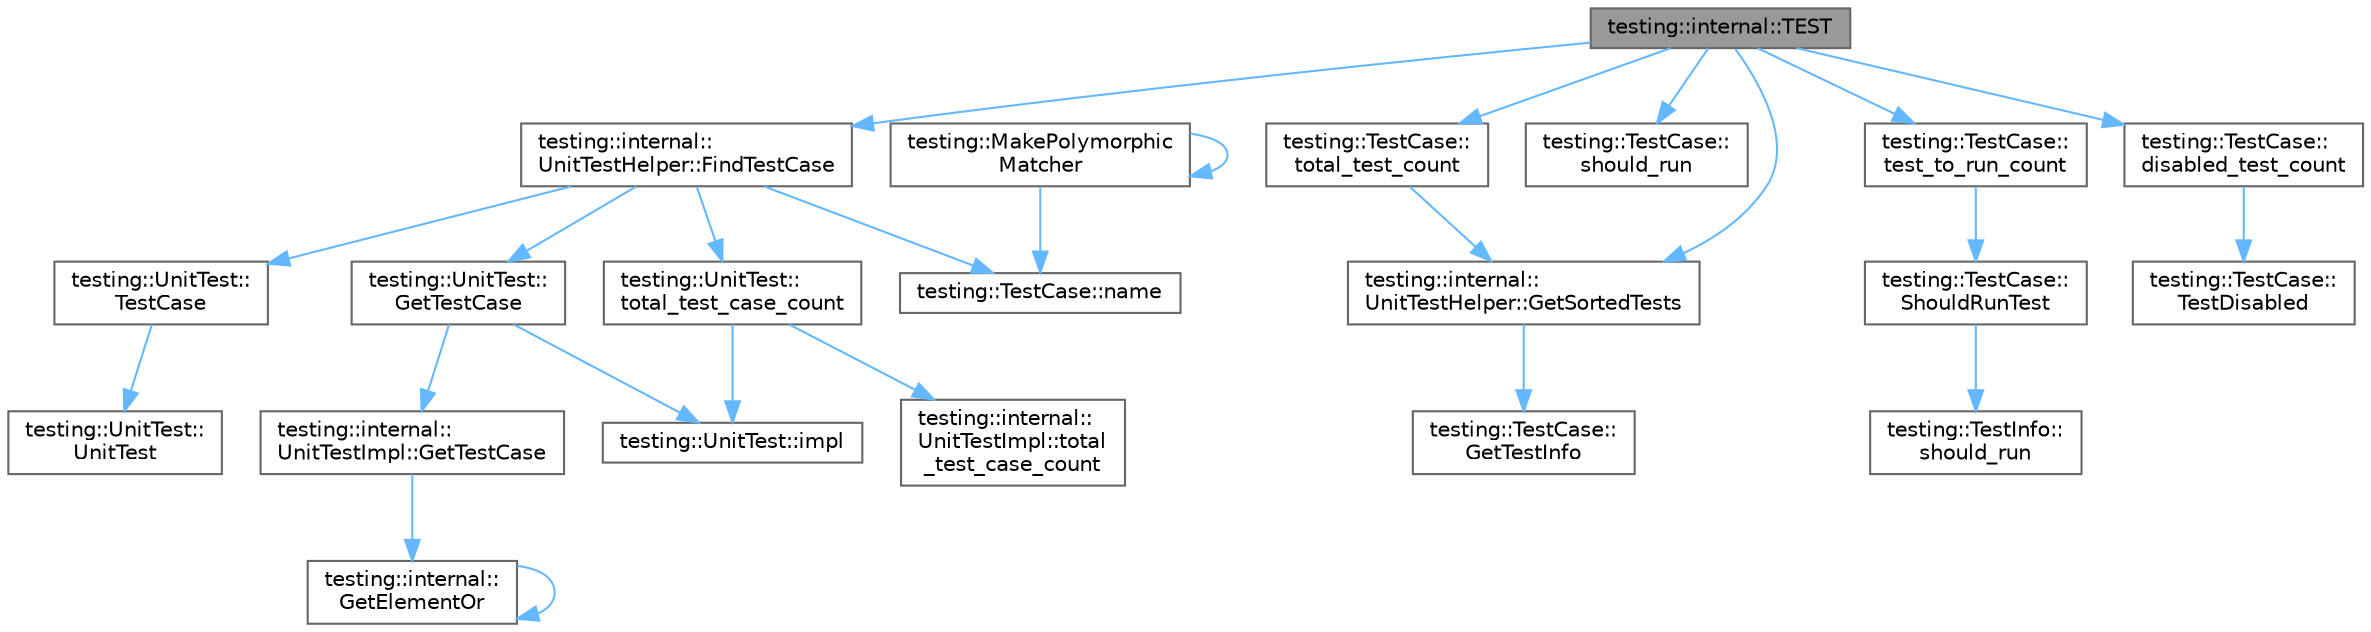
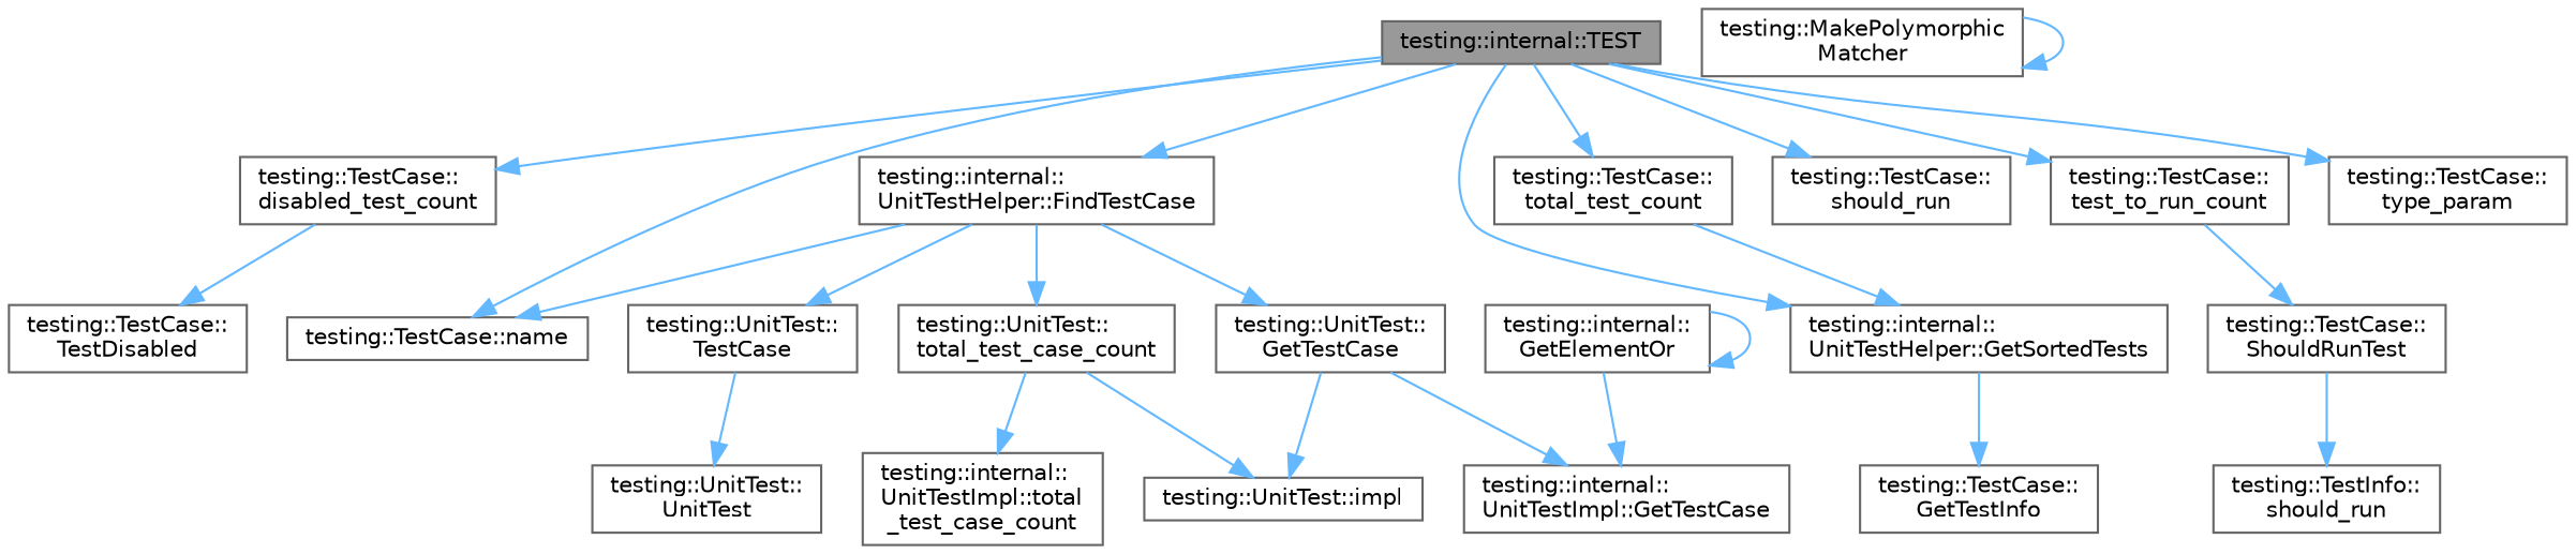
  digraph {
    fontname="DejaVu Sans"
    rankdir=TB
    node [color=grey40 fillcolor=white fontname="DejaVu Sans" fontsize=10 shape=box style=filled]
    edge [color=steelblue1 fontname="DejaVu Sans" fontsize=10 labelfontname=Helvetica labelfontsize=10 style=solid]
    n1 [color=gray40 fillcolor=grey60 fontcolor=black height=0.2 label="testing::internal::TEST" width=0.4]
    n2 [height=0.2 label="testing::TestCase::\ldisabled_test_count" width=0.4]
    n3 [height=0.2 label="testing::internal::\lUnitTestHelper::FindTestCase" width=0.4]
    n4 [height=0.2 label="testing::TestCase::name" width=0.4]
    n5 [height=0.2 label="testing::internal::\lUnitTestHelper::GetSortedTests" width=0.4]
    n6 [height=0.2 label="testing::TestCase::\ltotal_test_count" width=0.4]
    n7 [height=0.2 label="testing::TestCase::\lshould_run" width=0.4]
    n8 [height=0.2 label="testing::TestCase::\ltest_to_run_count" width=0.4]
+   n9 [height=0.2 label="testing::TestCase::\ltype_param" width=0.4]
    n10 [height=0.2 label="testing::TestCase::\lTestDisabled" width=0.4]
    n11 [height=0.2 label="testing::UnitTest::\lTestCase" width=0.4]
    n12 [height=0.2 label="testing::UnitTest::\lGetTestCase" width=0.4]
    n13 [height=0.2 label="testing::UnitTest::\ltotal_test_case_count" width=0.4]
    n14 [height=0.2 label="testing::TestCase::\lGetTestInfo" width=0.4]
    n15 [height=0.2 label="testing::TestCase::\lShouldRunTest" width=0.4]
    n16 [height=0.2 label="testing::UnitTest::\lUnitTest" width=0.4]
    n17 [height=0.2 label="testing::internal::\lUnitTestImpl::GetTestCase" width=0.4]
    n18 [height=0.2 label="testing::UnitTest::impl" width=0.4]
    n19 [height=0.2 label="testing::internal::\lUnitTestImpl::total\l_test_case_count" width=0.4]
    n20 [height=0.2 label="testing::internal::\lGetElementOr" width=0.4]
    n21 [height=0.2 label="testing::MakePolymorphic\lMatcher" width=0.4]
    n22 [height=0.2 label="testing::TestInfo::\lshould_run" width=0.4]
    n1 -> n2
    n1 -> n3
-   n21 -> n4
+   n1 -> n4
    n1 -> n5
    n1 -> n6
    n1 -> n7
    n1 -> n8
+   n1 -> n9
    n2 -> n10
    n3 -> n4
    n3 -> n11
    n3 -> n12
    n3 -> n13
    n5 -> n14
    n6 -> n5
    n8 -> n15
    n11 -> n16
    n12 -> n17
    n12 -> n18
    n13 -> n18
    n13 -> n19
    n15 -> n22
-   n17 -> n20
+   n20 -> n17
    n20 -> n20
    n21 -> n21
  }
